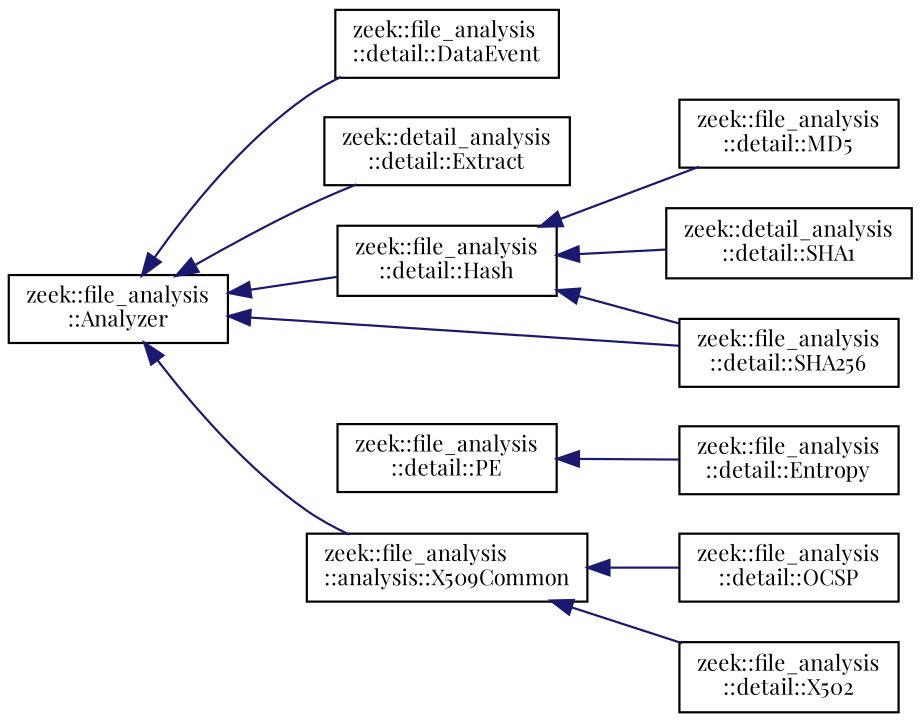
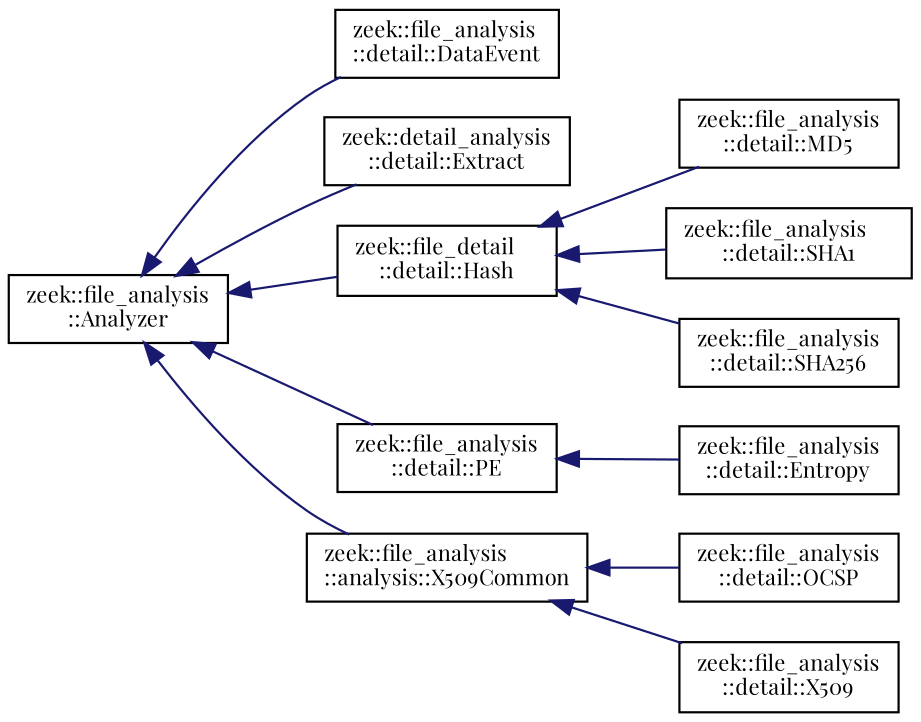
  digraph {
    fontname="Playfair Display"
    rankdir=LR
    node [color=black fillcolor=white fontname="Playfair Display" fontsize=10 shape=record style=filled]
    edge [color=midnightblue dir=back fontname="Playfair Display" fontsize=10 labelfontname=Helvetica labelfontsize=10 style=solid]
    n1 [height=0.2 label="zeek::file_analysis\l::Analyzer" width=0.4]
    n2 [height=0.2 label="zeek::file_analysis\l::detail::DataEvent" width=0.4]
    n3 [height=0.2 label="zeek::detail_analysis\l::detail::Extract" width=0.4]
-   n4 [height=0.2 label="zeek::file_analysis\l::detail::Hash" width=0.4]
+   n4 [height=0.2 label="zeek::file_detail\l::detail::Hash" width=0.4]
    n5 [height=0.2 label="zeek::file_analysis\l::detail::PE" width=0.4]
    n6 [height=0.2 label="zeek::file_analysis\l::analysis::X509Common" width=0.4]
    n7 [height=0.2 label="zeek::file_analysis\l::detail::Entropy" width=0.4]
    n8 [height=0.2 label="zeek::file_analysis\l::detail::MD5" width=0.4]
-   n9 [height=0.2 label="zeek::detail_analysis\l::detail::SHA1" width=0.4]
+   n9 [height=0.2 label="zeek::file_analysis\l::detail::SHA1" width=0.4]
    n10 [height=0.2 label="zeek::file_analysis\l::detail::SHA256" width=0.4]
    n11 [height=0.2 label="zeek::file_analysis\l::detail::OCSP" width=0.4]
-   n12 [height=0.2 label="zeek::file_analysis\l::detail::X502" width=0.4]
+   n12 [height=0.2 label="zeek::file_analysis\l::detail::X509" width=0.4]
    n1 -> n2
    n1 -> n3
    n1 -> n4
-   n1 -> n10
+   n1 -> n5
    n1 -> n6
    n4 -> n8
    n4 -> n9
    n4 -> n10
    n5 -> n7
    n6 -> n11
    n6 -> n12
  }
